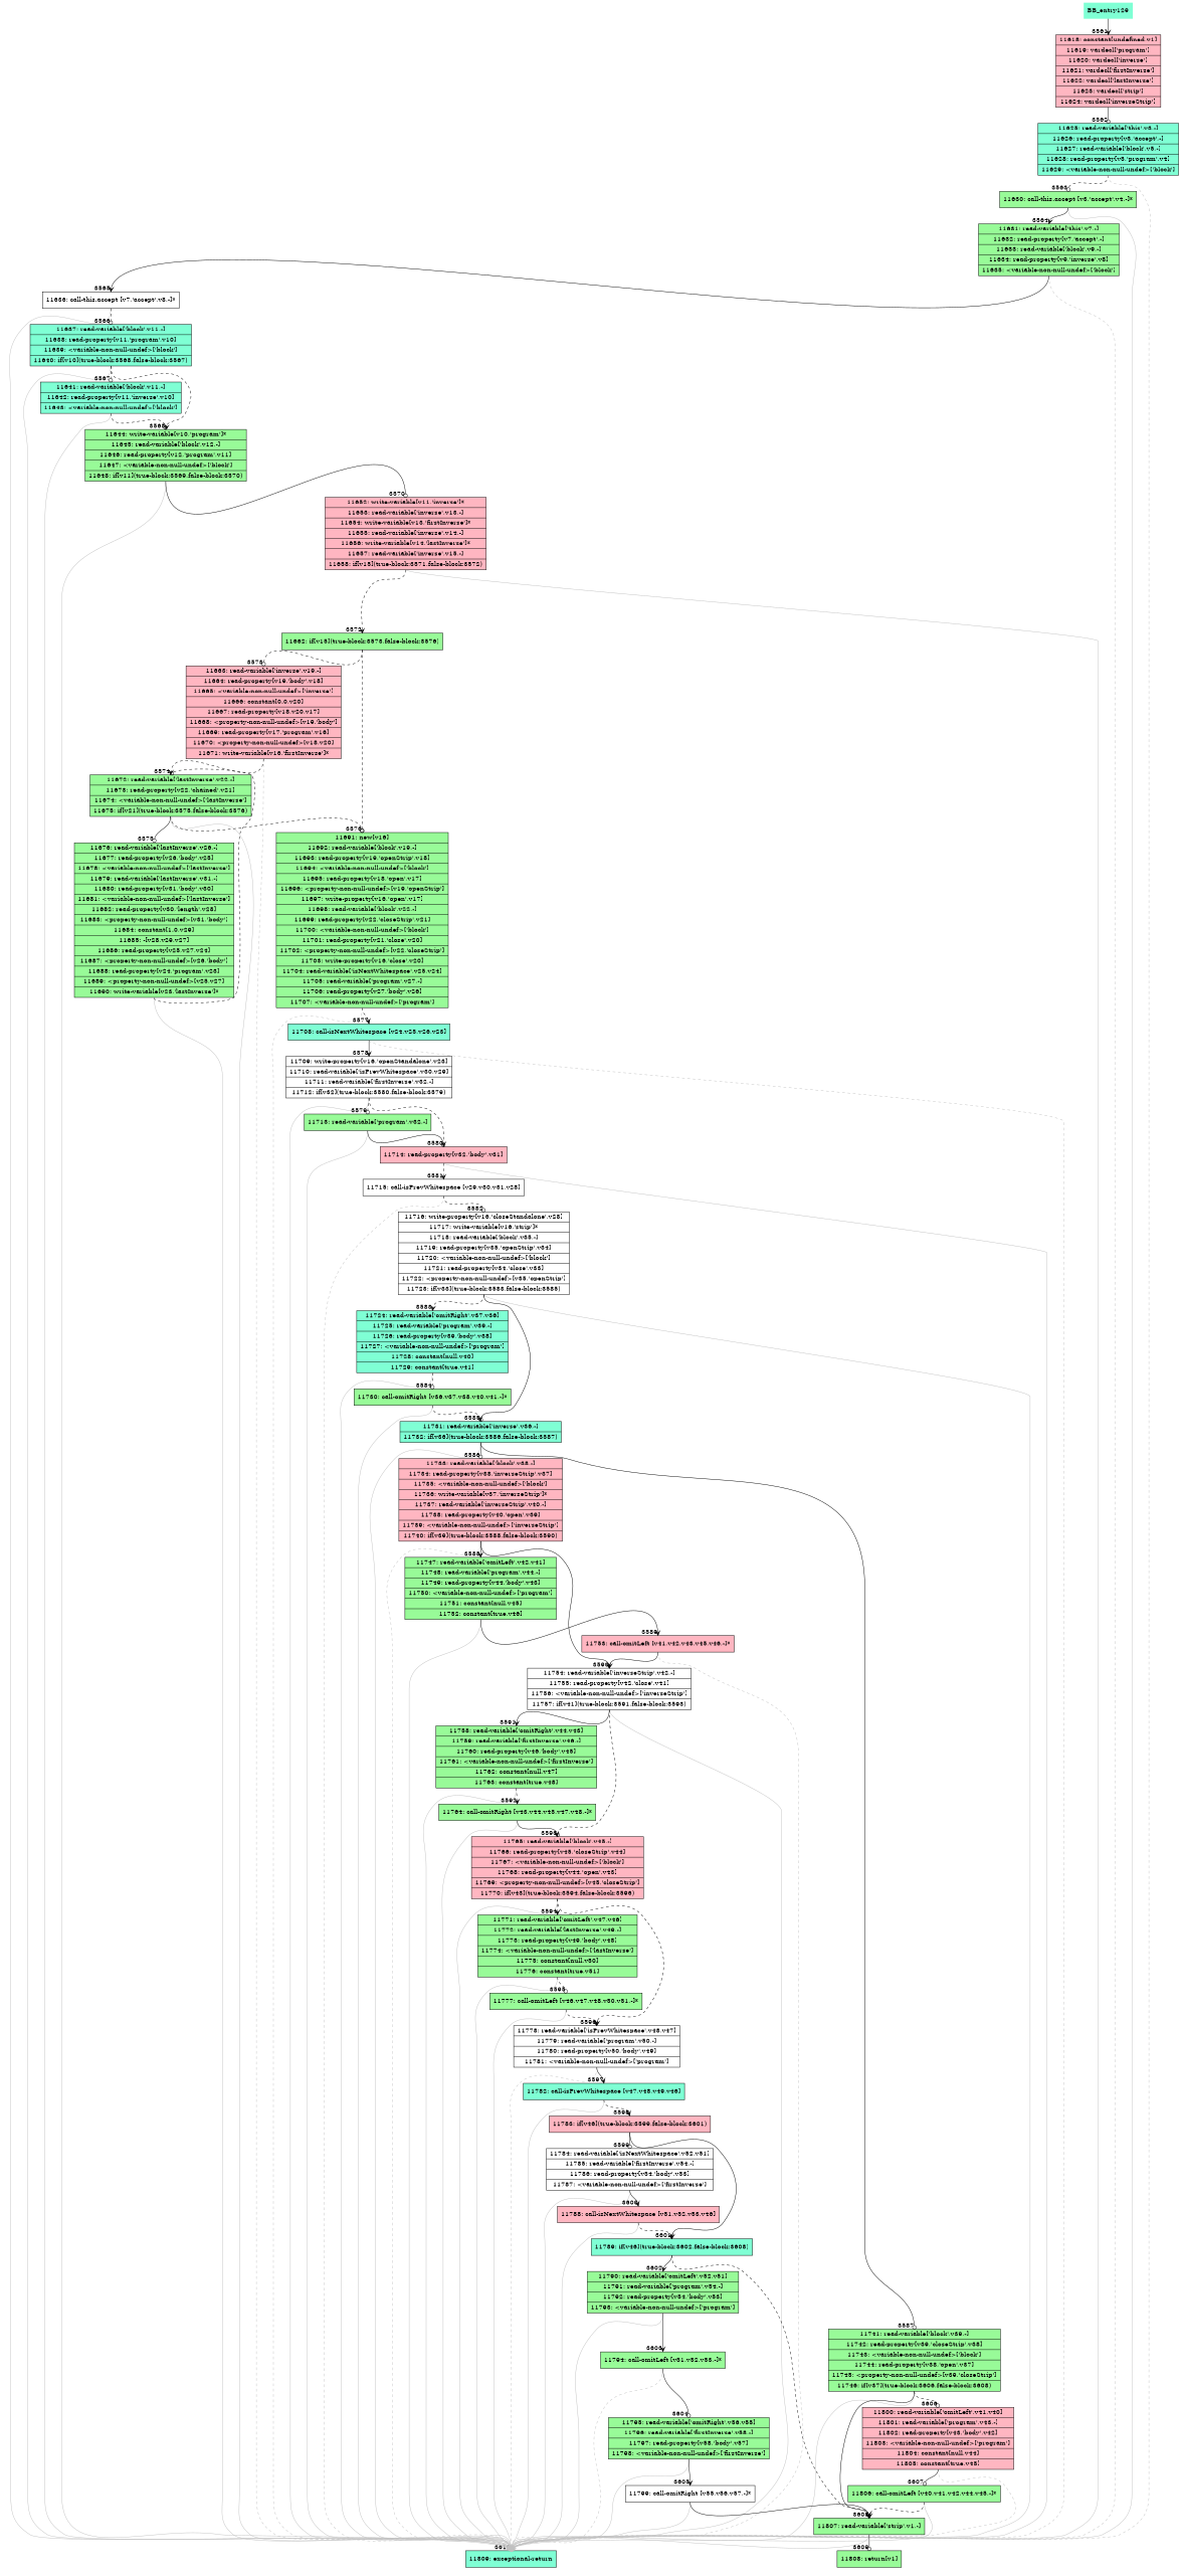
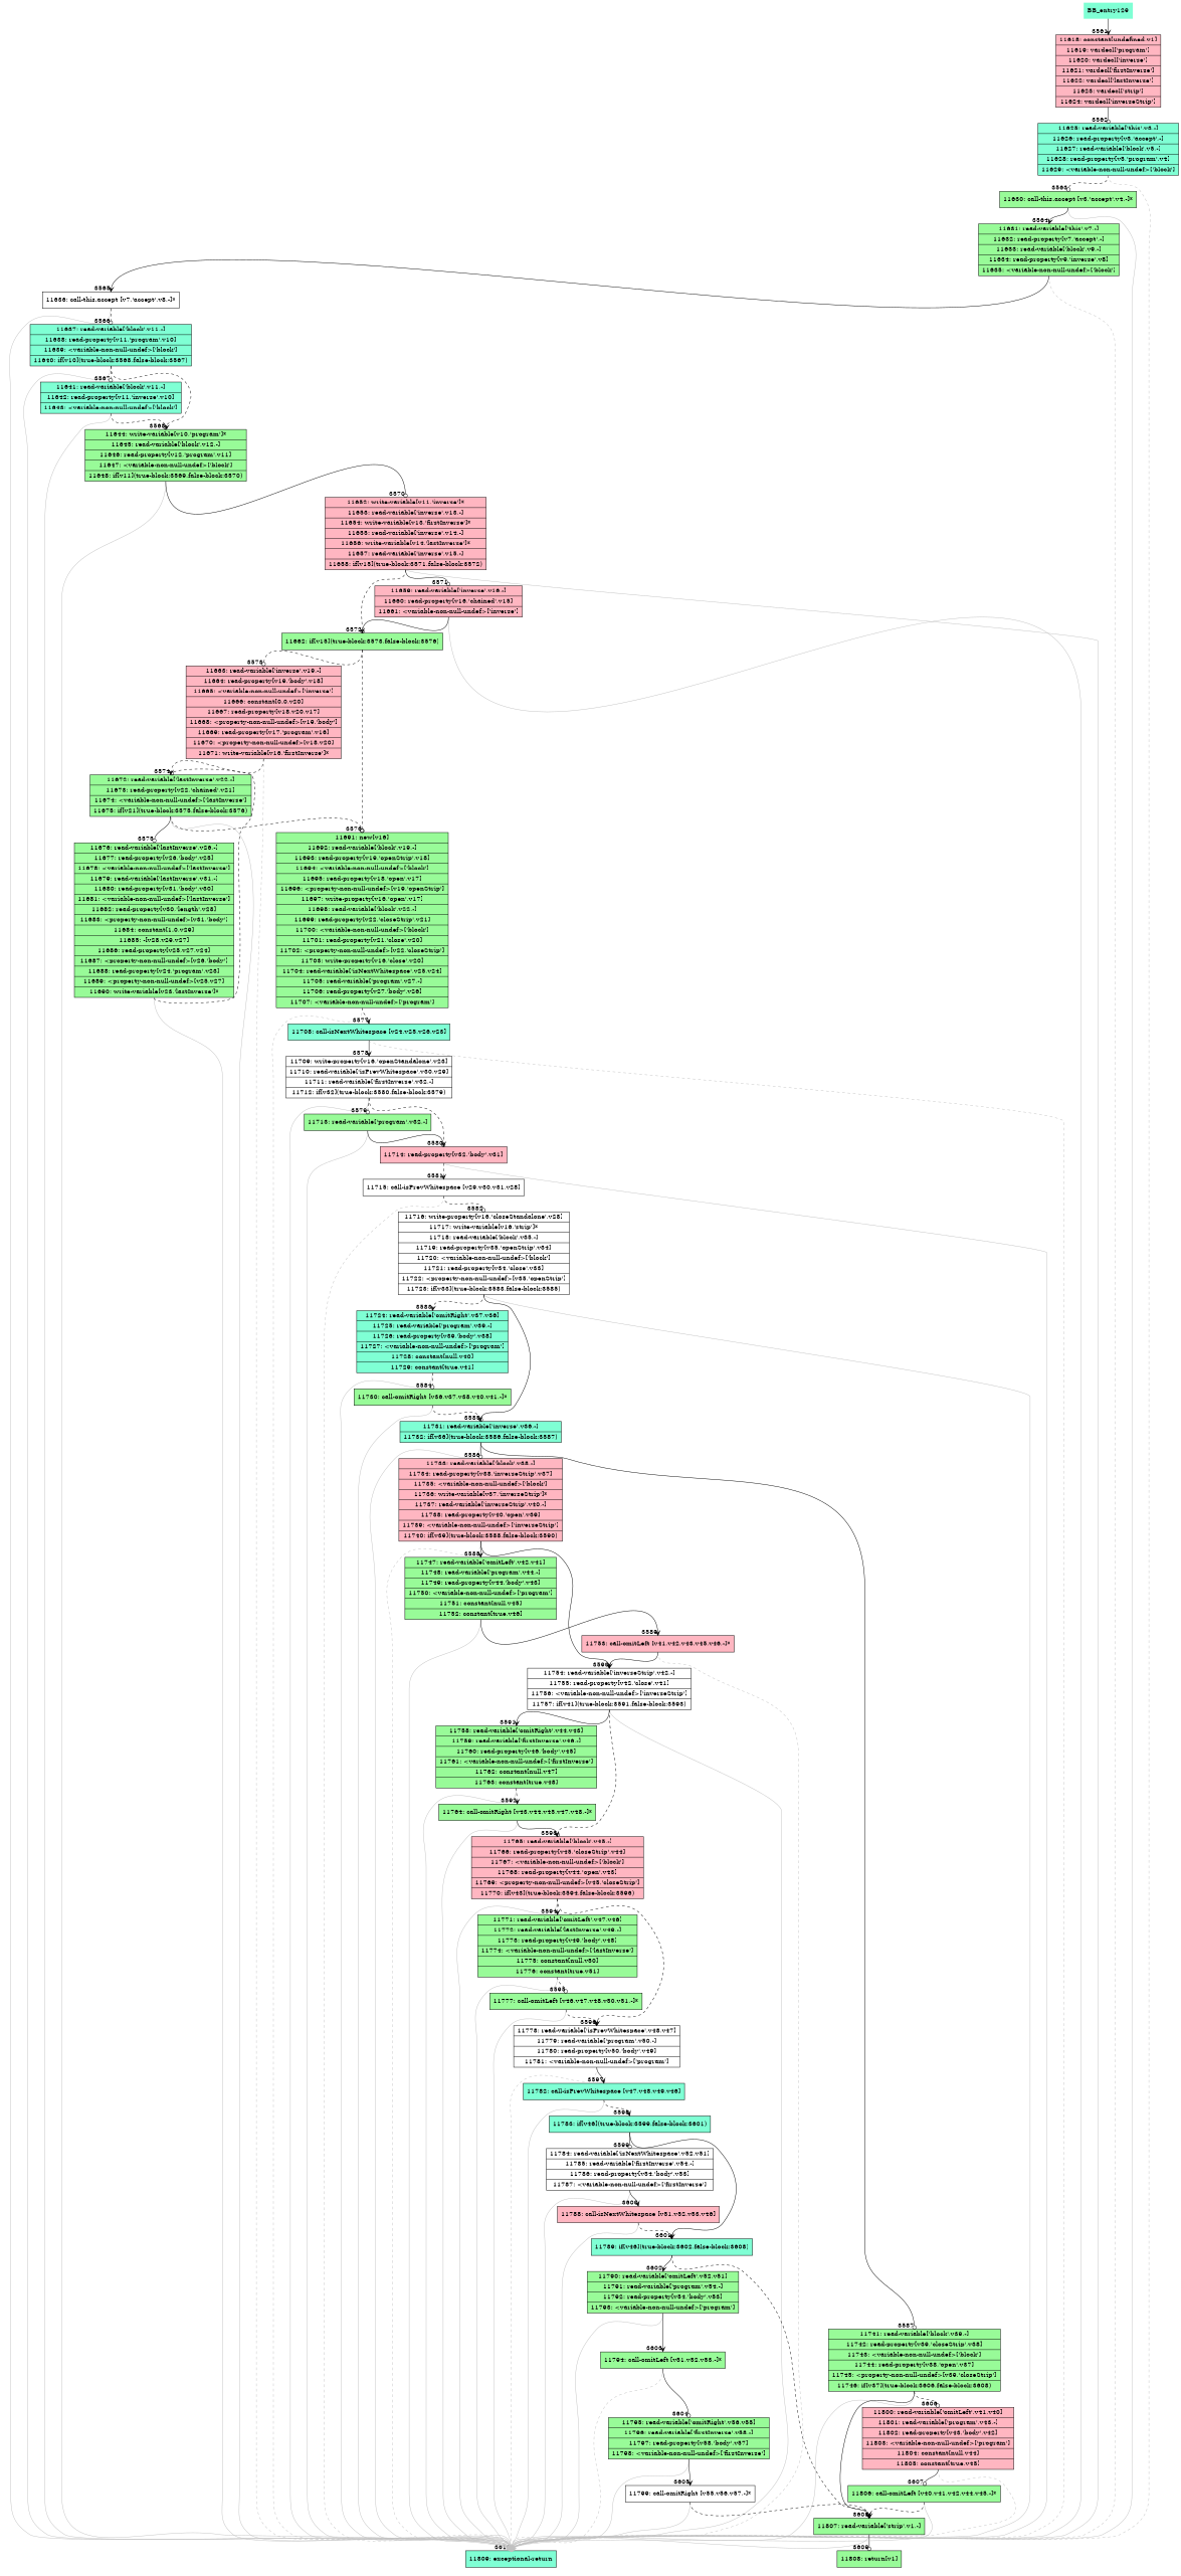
  digraph {
    rankdir=TD
    node [fillcolor=palegreen shape=record style=filled]
    edge [arrowhead=vee headport=n style=solid tailport=s]
    BB_entry129 [fillcolor=aquamarine shape=none]
    n2 [fillcolor=lightpink label="{11618: constant[undefined,v1]|11619: vardecl['program']|11620: vardecl['inverse']|11621: vardecl['firstInverse']|11622: vardecl['lastInverse']|11623: vardecl['strip']|11624: vardecl['inverseStrip']}"]
    n3 [fillcolor=aquamarine label="{11625: read-variable['this',v3,-]|11626: read-property[v3,'accept',-]|11627: read-variable['block',v5,-]|11628: read-property[v5,'program',v4]|11629: \<variable-non-null-undef\>['block']}"]
    n4 [label="{11630: call-this.accept [v3,'accept',v4,-]*}"]
    n5 [fillcolor=aquamarine label="{11809: exceptional-return}"]
    n6 [label="{11631: read-variable['this',v7,-]|11632: read-property[v7,'accept',-]|11633: read-variable['block',v9,-]|11634: read-property[v9,'inverse',v8]|11635: \<variable-non-null-undef\>['block']}"]
    n7 [fillcolor=white label="{11636: call-this.accept [v7,'accept',v8,-]*}"]
    n8 [fillcolor=aquamarine label="{11637: read-variable['block',v11,-]|11638: read-property[v11,'program',v10]|11639: \<variable-non-null-undef\>['block']|11640: if[v10](true-block:3568,false-block:3567)}"]
    n9 [label="{11644: write-variable[v10,'program']*|11645: read-variable['block',v12,-]|11646: read-property[v12,'program',v11]|11647: \<variable-non-null-undef\>['block']|11648: if[v11](true-block:3569,false-block:3570)}"]
    n10 [fillcolor=aquamarine label="{11641: read-variable['block',v11,-]|11642: read-property[v11,'inverse',v10]|11643: \<variable-non-null-undef\>['block']}"]
    n11 [fillcolor=lightpink label="{11652: write-variable[v11,'inverse']*|11653: read-variable['inverse',v13,-]|11654: write-variable[v13,'firstInverse']*|11655: read-variable['inverse',v14,-]|11656: write-variable[v14,'lastInverse']*|11657: read-variable['inverse',v15,-]|11658: if[v15](true-block:3571,false-block:3572)}"]
    n12 [label="{11662: if[v15](true-block:3573,false-block:3576)}"]
+   n13 [fillcolor=lightpink label="{11659: read-variable['inverse',v16,-]|11660: read-property[v16,'chained',v15]|11661: \<variable-non-null-undef\>['inverse']}"]
    n14 [fillcolor=lightpink label="{11663: read-variable['inverse',v19,-]|11664: read-property[v19,'body',v18]|11665: \<variable-non-null-undef\>['inverse']|11666: constant[0.0,v20]|11667: read-property[v18,v20,v17]|11668: \<property-non-null-undef\>[v19,'body']|11669: read-property[v17,'program',v16]|11670: \<property-non-null-undef\>[v18,v20]|11671: write-variable[v16,'firstInverse']*}"]
    n15 [label="{11691: new[v16]|11692: read-variable['block',v19,-]|11693: read-property[v19,'openStrip',v18]|11694: \<variable-non-null-undef\>['block']|11695: read-property[v18,'open',v17]|11696: \<property-non-null-undef\>[v19,'openStrip']|11697: write-property[v16,'open',v17]|11698: read-variable['block',v22,-]|11699: read-property[v22,'closeStrip',v21]|11700: \<variable-non-null-undef\>['block']|11701: read-property[v21,'close',v20]|11702: \<property-non-null-undef\>[v22,'closeStrip']|11703: write-property[v16,'close',v20]|11704: read-variable['isNextWhitespace',v25,v24]|11705: read-variable['program',v27,-]|11706: read-property[v27,'body',v26]|11707: \<variable-non-null-undef\>['program']}"]
    n16 [label="{11672: read-variable['lastInverse',v22,-]|11673: read-property[v22,'chained',v21]|11674: \<variable-non-null-undef\>['lastInverse']|11675: if[v21](true-block:3575,false-block:3576)}"]
    n17 [fillcolor=aquamarine label="{11708: call-isNextWhitespace [v24,v25,v26,v23]}"]
    n18 [label="{11676: read-variable['lastInverse',v26,-]|11677: read-property[v26,'body',v25]|11678: \<variable-non-null-undef\>['lastInverse']|11679: read-variable['lastInverse',v31,-]|11680: read-property[v31,'body',v30]|11681: \<variable-non-null-undef\>['lastInverse']|11682: read-property[v30,'length',v28]|11683: \<property-non-null-undef\>[v31,'body']|11684: constant[1.0,v29]|11685: -[v28,v29,v27]|11686: read-property[v25,v27,v24]|11687: \<property-non-null-undef\>[v26,'body']|11688: read-property[v24,'program',v23]|11689: \<property-non-null-undef\>[v25,v27]|11690: write-variable[v23,'lastInverse']*}"]
    n19 [fillcolor=white label="{11709: write-property[v16,'openStandalone',v23]|11710: read-variable['isPrevWhitespace',v30,v29]|11711: read-variable['firstInverse',v32,-]|11712: if[v32](true-block:3580,false-block:3579)}"]
    n20 [fillcolor=lightpink label="{11714: read-property[v32,'body',v31]}"]
    n21 [label="{11713: read-variable['program',v32,-]}"]
    n22 [fillcolor=white label="{11715: call-isPrevWhitespace [v29,v30,v31,v28]}"]
    n23 [fillcolor=white label="{11716: write-property[v16,'closeStandalone',v28]|11717: write-variable[v16,'strip']*|11718: read-variable['block',v35,-]|11719: read-property[v35,'openStrip',v34]|11720: \<variable-non-null-undef\>['block']|11721: read-property[v34,'close',v33]|11722: \<property-non-null-undef\>[v35,'openStrip']|11723: if[v33](true-block:3583,false-block:3585)}"]
    n24 [fillcolor=aquamarine label="{11724: read-variable['omitRight',v37,v36]|11725: read-variable['program',v39,-]|11726: read-property[v39,'body',v38]|11727: \<variable-non-null-undef\>['program']|11728: constant[null,v40]|11729: constant[true,v41]}"]
    n25 [fillcolor=aquamarine label="{11731: read-variable['inverse',v36,-]|11732: if[v36](true-block:3586,false-block:3587)}"]
    n26 [label="{11730: call-omitRight [v36,v37,v38,v40,v41,-]*}"]
    n27 [fillcolor=lightpink label="{11733: read-variable['block',v38,-]|11734: read-property[v38,'inverseStrip',v37]|11735: \<variable-non-null-undef\>['block']|11736: write-variable[v37,'inverseStrip']*|11737: read-variable['inverseStrip',v40,-]|11738: read-property[v40,'open',v39]|11739: \<variable-non-null-undef\>['inverseStrip']|11740: if[v39](true-block:3588,false-block:3590)}"]
    n28 [label="{11741: read-variable['block',v39,-]|11742: read-property[v39,'closeStrip',v38]|11743: \<variable-non-null-undef\>['block']|11744: read-property[v38,'open',v37]|11745: \<property-non-null-undef\>[v39,'closeStrip']|11746: if[v37](true-block:3606,false-block:3608)}"]
    n29 [label="{11747: read-variable['omitLeft',v42,v41]|11748: read-variable['program',v44,-]|11749: read-property[v44,'body',v43]|11750: \<variable-non-null-undef\>['program']|11751: constant[null,v45]|11752: constant[true,v46]}"]
    n30 [fillcolor=white label="{11754: read-variable['inverseStrip',v42,-]|11755: read-property[v42,'close',v41]|11756: \<variable-non-null-undef\>['inverseStrip']|11757: if[v41](true-block:3591,false-block:3593)}"]
    n31 [fillcolor=lightpink label="{11800: read-variable['omitLeft',v41,v40]|11801: read-variable['program',v43,-]|11802: read-property[v43,'body',v42]|11803: \<variable-non-null-undef\>['program']|11804: constant[null,v44]|11805: constant[true,v45]}"]
    n32 [label="{11807: read-variable['strip',v1,-]}"]
    n33 [fillcolor=lightpink label="{11753: call-omitLeft [v41,v42,v43,v45,v46,-]*}"]
    n34 [label="{11758: read-variable['omitRight',v44,v43]|11759: read-variable['firstInverse',v46,-]|11760: read-property[v46,'body',v45]|11761: \<variable-non-null-undef\>['firstInverse']|11762: constant[null,v47]|11763: constant[true,v48]}"]
    n35 [fillcolor=lightpink label="{11765: read-variable['block',v45,-]|11766: read-property[v45,'closeStrip',v44]|11767: \<variable-non-null-undef\>['block']|11768: read-property[v44,'open',v43]|11769: \<property-non-null-undef\>[v45,'closeStrip']|11770: if[v43](true-block:3594,false-block:3596)}"]
    n36 [label="{11806: call-omitLeft [v40,v41,v42,v44,v45,-]*}"]
    n37 [label="{11808: return[v1]}"]
    n38 [label="{11764: call-omitRight [v43,v44,v45,v47,v48,-]*}"]
    n39 [label="{11771: read-variable['omitLeft',v47,v46]|11772: read-variable['lastInverse',v49,-]|11773: read-property[v49,'body',v48]|11774: \<variable-non-null-undef\>['lastInverse']|11775: constant[null,v50]|11776: constant[true,v51]}"]
    n40 [fillcolor=white label="{11778: read-variable['isPrevWhitespace',v48,v47]|11779: read-variable['program',v50,-]|11780: read-property[v50,'body',v49]|11781: \<variable-non-null-undef\>['program']}"]
    n41 [label="{11777: call-omitLeft [v46,v47,v48,v50,v51,-]*}"]
    n42 [fillcolor=aquamarine label="{11782: call-isPrevWhitespace [v47,v48,v49,v46]}"]
-   n43 [fillcolor=lightpink label="{11783: if[v46](true-block:3599,false-block:3601)}"]
+   n43 [fillcolor=aquamarine label="{11783: if[v46](true-block:3599,false-block:3601)}"]
    n44 [fillcolor=aquamarine label="{11789: if[v46](true-block:3602,false-block:3608)}"]
    n45 [fillcolor=white label="{11784: read-variable['isNextWhitespace',v52,v51]|11785: read-variable['firstInverse',v54,-]|11786: read-property[v54,'body',v53]|11787: \<variable-non-null-undef\>['firstInverse']}"]
    n46 [label="{11790: read-variable['omitLeft',v52,v51]|11791: read-variable['program',v54,-]|11792: read-property[v54,'body',v53]|11793: \<variable-non-null-undef\>['program']}"]
    n47 [fillcolor=lightpink label="{11788: call-isNextWhitespace [v51,v52,v53,v46]}"]
    n48 [label="{11794: call-omitLeft [v51,v52,v53,-]*}"]
    n49 [label="{11795: read-variable['omitRight',v56,v55]|11796: read-variable['firstInverse',v58,-]|11797: read-property[v58,'body',v57]|11798: \<variable-non-null-undef\>['firstInverse']}"]
    n50 [fillcolor=white label="{11799: call-omitRight [v55,v56,v57,-]*}"]
    BB_entry129 -> n2 [headlabel="    3561"]
    n2 -> n3 [arrowhead=odot headlabel="      3562"]
    n3 -> n4 [arrowhead=odot headlabel="      3563" style=dashed]
    n3 -> n5 [arrowhead=odot color=gray headlabel="      3610" style=dashed]
    n4 -> n5 [color=gray]
    n4 -> n6 [headlabel="      3564"]
    n6 -> n5 [arrowhead=odot color=gray style=dashed]
    n6 -> n7 [headlabel="      3565"]
    n7 -> n5 [color=gray]
    n7 -> n8 [arrowhead=odot headlabel="      3566" style=dashed]
    n8 -> n5 [color=gray]
    n8 -> n9 [headlabel="      3568" style=dashed]
    n8 -> n10 [arrowhead=odot headlabel="      3567" style=dashed]
    n9 -> n5 [color=gray]
    n9 -> n11 [arrowhead=odot headlabel="      3570"]
    n10 -> n5 [color=gray]
    n10 -> n9 [arrowhead=odot style=dashed]
    n11 -> n5 [arrowhead=odot color=gray]
    n11 -> n12 [headlabel="      3572" style=dashed]
+   n11 -> n13 [arrowhead=odot headlabel="      3571"]
    n12 -> n14 [arrowhead=odot headlabel="      3573" style=dashed]
    n12 -> n15 [arrowhead=odot headlabel="      3576" style=dashed]
+   n13 -> n5 [color=gray]
+   n13 -> n12 [arrowhead=odot]
    n14 -> n5 [color=gray style=dashed]
    n14 -> n16 [headlabel="      3574" style=dashed]
    n15 -> n5 [arrowhead=odot color=gray style=dashed]
    n15 -> n17 [headlabel="      3577" style=dashed]
    n16 -> n5 [arrowhead=odot color=gray]
    n16 -> n15 [arrowhead=odot style=dashed]
    n16 -> n18 [arrowhead=odot headlabel="      3575"]
    n17 -> n5 [arrowhead=odot color=gray style=dashed]
    n17 -> n19 [headlabel="      3578"]
    n18 -> n5 [color=gray]
    n18 -> n16 [arrowhead=odot style=dashed]
    n19 -> n5 [arrowhead=odot color=gray]
    n19 -> n20 [headlabel="      3580" style=dashed]
    n19 -> n21 [arrowhead=odot headlabel="      3579" style=dashed]
    n20 -> n5 [arrowhead=odot color=gray]
    n20 -> n22 [headlabel="      3581" style=dashed]
    n21 -> n5 [color=gray]
    n21 -> n20 [arrowhead=odot]
    n22 -> n5 [arrowhead=odot color=gray style=dashed]
    n22 -> n23 [arrowhead=odot headlabel="      3582" style=dashed]
    n23 -> n5 [color=gray]
    n23 -> n24 [headlabel="      3583" style=dashed]
    n23 -> n25 [arrowhead=odot headlabel="      3585"]
    n24 -> n5 [color=gray]
    n24 -> n26 [arrowhead=odot headlabel="      3584" style=dashed]
    n25 -> n5 [arrowhead=odot color=gray]
    n25 -> n27 [arrowhead=odot headlabel="      3586"]
    n25 -> n28 [arrowhead=odot headlabel="      3587"]
    n26 -> n5 [arrowhead=odot color=gray]
    n26 -> n25 [style=dashed]
    n27 -> n5 [color=gray style=dashed]
    n27 -> n29 [headlabel="      3588"]
    n27 -> n30 [headlabel="      3590"]
    n28 -> n5 [color=gray]
    n28 -> n31 [arrowhead=odot headlabel="      3606" style=dashed]
    n28 -> n32 [headlabel="      3608"]
    n29 -> n5 [arrowhead=odot color=gray]
    n29 -> n33 [headlabel="      3589"]
    n30 -> n5 [arrowhead=odot color=gray]
    n30 -> n34 [headlabel="      3591"]
    n30 -> n35 [arrowhead=odot headlabel="      3593" style=dashed]
    n31 -> n5 [color=gray style=dashed]
    n31 -> n36 [arrowhead=odot headlabel="      3607"]
    n32 -> n5 [arrowhead=odot color=gray]
    n32 -> n37 [arrowhead=odot headlabel="      3609"]
    n33 -> n5 [color=gray style=dashed]
    n33 -> n30
    n34 -> n5 [color=gray]
    n34 -> n38 [headlabel="      3592" style=dashed]
    n35 -> n5 [arrowhead=odot color=gray]
    n35 -> n39 [headlabel="      3594" style=dashed]
    n35 -> n40 [headlabel="      3596" style=dashed]
    n36 -> n5 [arrowhead=odot color=gray]
    n36 -> n32 [style=dashed]
    n38 -> n5 [arrowhead=odot color=gray]
    n38 -> n35
    n39 -> n5 [arrowhead=odot color=gray]
    n39 -> n41 [arrowhead=odot headlabel="      3595" style=dashed]
    n40 -> n5 [color=gray style=dashed]
    n40 -> n42 [headlabel="      3597"]
    n41 -> n5 [color=gray]
    n41 -> n40 [style=dashed]
    n42 -> n5 [arrowhead=odot color=gray]
    n42 -> n43 [headlabel="      3598" style=dashed]
    n43 -> n44 [headlabel="      3601"]
    n43 -> n45 [arrowhead=odot headlabel="      3599"]
    n44 -> n32 [style=dashed]
    n44 -> n46 [headlabel="      3602"]
    n45 -> n5 [arrowhead=odot color=gray]
    n45 -> n47 [headlabel="      3600"]
    n46 -> n5 [color=gray]
    n46 -> n48 [headlabel="      3603"]
    n47 -> n5 [color=gray]
    n47 -> n44 [style=dashed]
    n48 -> n5 [color=gray style=dashed]
    n48 -> n49 [arrowhead=odot headlabel="      3604"]
    n49 -> n5 [color=gray]
    n49 -> n50 [headlabel="      3605"]
    n50 -> n5 [arrowhead=odot color=gray]
-   n50 -> n32
+   n50 -> n32 [style=dashed]
  }
